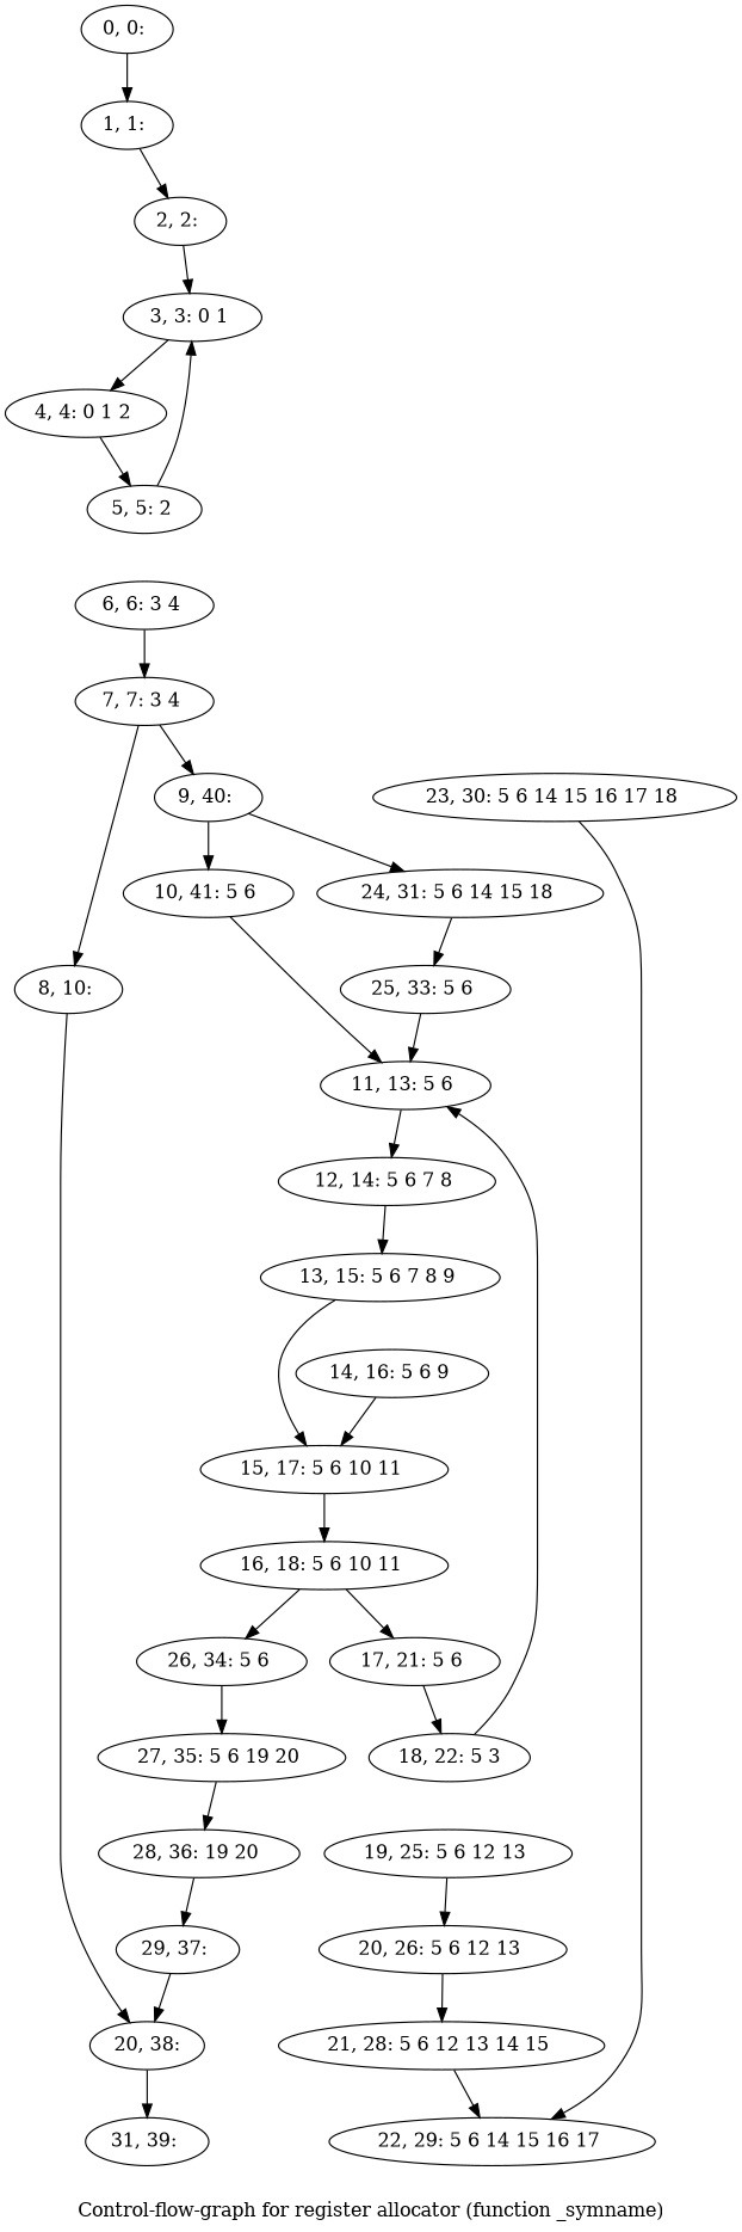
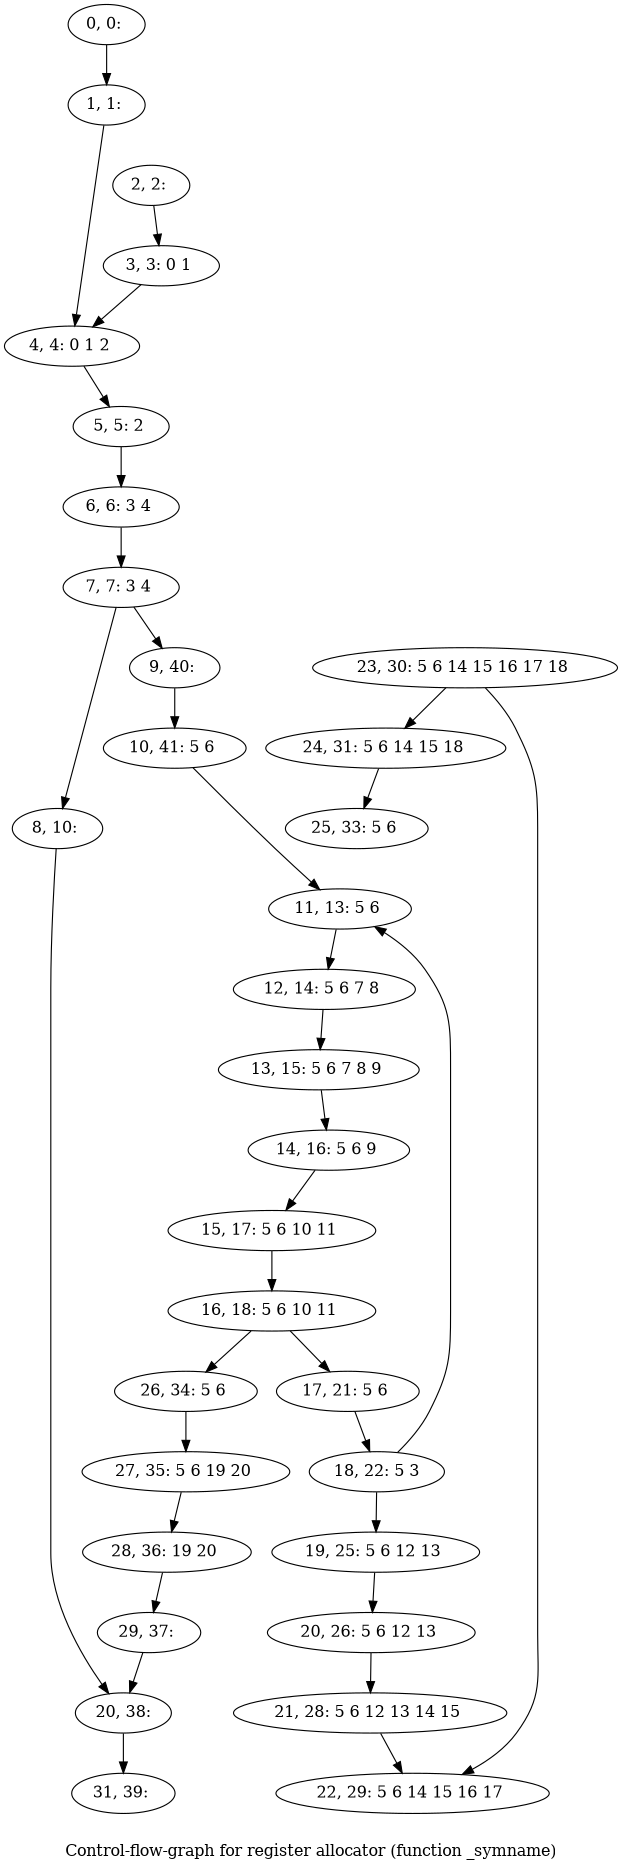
  digraph {
    label="Control-flow-graph for register allocator (function _symname)"
    n1 [label="0, 0: "]
    n2 [label="1, 1: "]
    n3 [label="2, 2: "]
    n4 [label="3, 3: 0 1 "]
    n5 [label="4, 4: 0 1 2 "]
    n6 [label="5, 5: 2 "]
    n7 [label="6, 6: 3 4 "]
    n8 [label="7, 7: 3 4 "]
    n9 [label="8, 10: "]
    n10 [label="9, 40: "]
    n11 [label="20, 38:"]
    n12 [label="10, 41: 5 6 "]
    n13 [label="31, 39: "]
    n14 [label="11, 13: 5 6 "]
    n15 [label="12, 14: 5 6 7 8 "]
    n16 [label="13, 15: 5 6 7 8 9 "]
    n17 [label="14, 16: 5 6 9 "]
    n18 [label="15, 17: 5 6 10 11 "]
    n19 [label="16, 18: 5 6 10 11 "]
    n20 [label="17, 21: 5 6 "]
    n21 [label="26, 34: 5 6 "]
    n22 [label="18, 22: 5 3"]
    n23 [label="27, 35: 5 6 19 20 "]
    n24 [label="19, 25: 5 6 12 13 "]
    n25 [label="20, 26: 5 6 12 13 "]
    n26 [label="21, 28: 5 6 12 13 14 15 "]
    n27 [label="22, 29: 5 6 14 15 16 17 "]
    n28 [label="23, 30: 5 6 14 15 16 17 18 "]
    n29 [label="24, 31: 5 6 14 15 18 "]
    n30 [label="25, 33: 5 6 "]
    n31 [label="28, 36: 19 20 "]
    n32 [label="29, 37: "]
    n1 -> n2
-   n2 -> n3
+   n2 -> n5
    n3 -> n4
    n4 -> n5
    n5 -> n6
-   n6 -> n4
+   n6 -> n7
    n7 -> n8
    n8 -> n9
    n8 -> n10
    n9 -> n11
    n10 -> n12
    n11 -> n13
    n12 -> n14
    n14 -> n15
    n15 -> n16
-   n16 -> n18
+   n16 -> n17
    n17 -> n18
    n18 -> n19
    n19 -> n20
    n19 -> n21
    n20 -> n22
    n21 -> n23
    n22 -> n14
+   n22 -> n24
    n23 -> n31
    n24 -> n25
    n25 -> n26
    n26 -> n27
    n28 -> n27
-   n10 -> n29
+   n28 -> n29
    n29 -> n30
-   n30 -> n14
    n31 -> n32
    n32 -> n11
  }
